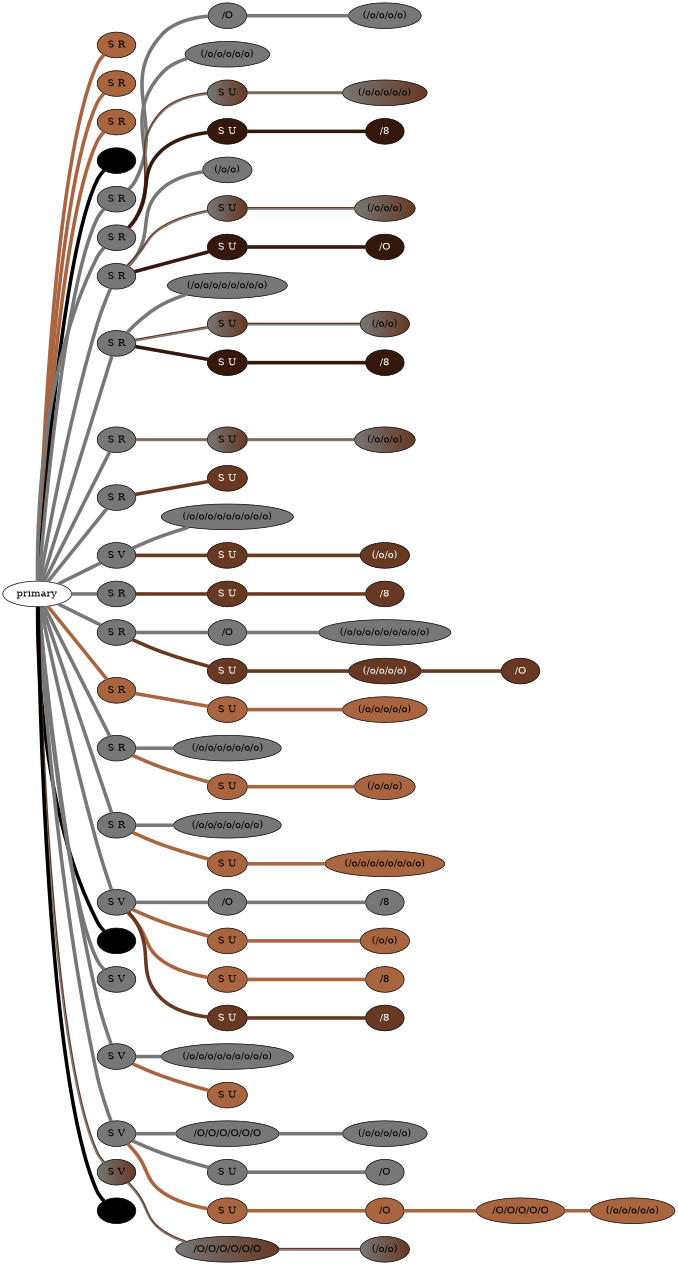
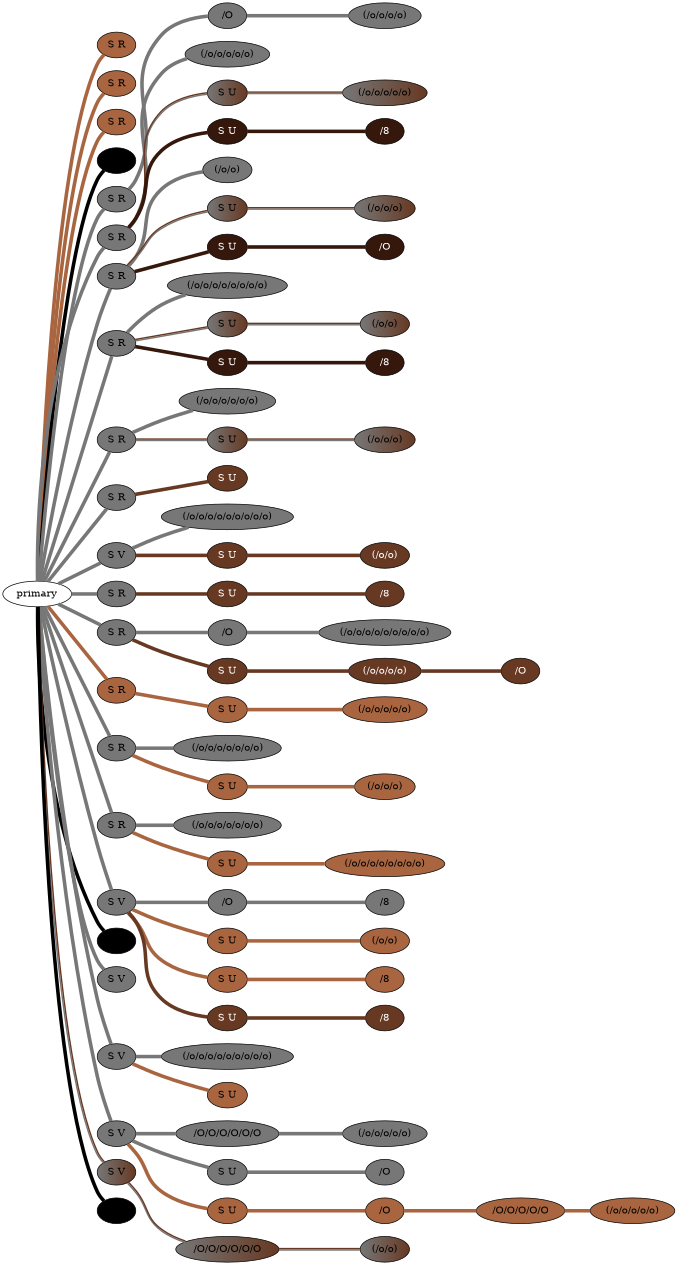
  graph {
    rankdir=LR
    node [fillcolor="#777777" fontcolor="#000000" qtype=pendant_node style=filled]
    edge [color="#777777" penwidth=5 qtype=pendant_link]
    n1 [fillcolor="#A86540" label="S R" pendant_attach=R pendant_colors="#A86540" pendant_length=0.5 pendant_ply=S]
    primary [fillcolor="" fontcolor="" qtype="" style=""]
    n3 [fillcolor="#A86540" label="S R" pendant_attach=R pendant_colors="#A86540" pendant_length=1.0 pendant_ply=S]
    n4 [fillcolor="#A86540" label="S R" pendant_attach=R pendant_colors="#A86540" pendant_length=3.5 pendant_ply=S]
    n5 [fillcolor="#000000" fontcolor="#ffffff" label=" " pendant_colors="#000000"]
    n6 [label="S R" pendant_attach=R pendant_colors="#777777" pendant_length=46.0 pendant_ply=S]
    n7 [label="S R" pendant_attach=R pendant_colors="#777777" pendant_length=29.5 pendant_ply=S]
    n8 [label="S R" pendant_attach=R pendant_colors="#777777" pendant_length=29.5 pendant_ply=S]
    n9 [label="S R" pendant_attach=R pendant_colors="#777777" pendant_length=24.0 pendant_ply=S]
    n10 [label="S R" pendant_attach=R pendant_colors="#777777" pendant_length=31.5 pendant_ply=S]
    n11 [label="S R" pendant_attach=R pendant_colors="#777777" pendant_length=3.5 pendant_ply=S]
    n12 [label="S V" pendant_attach=V pendant_colors="#777777" pendant_length=35.0 pendant_ply=S]
    n13 [label="S R" pendant_attach=R pendant_colors="#777777" pendant_length=0.5 pendant_ply=S]
    n14 [label="S R" pendant_attach=R pendant_colors="#777777" pendant_length=30.0 pendant_ply=S]
    n15 [fillcolor="#A86540" label="S R" pendant_attach=R pendant_colors="#A86540" pendant_length=33.5 pendant_ply=S]
    n16 [label="S R" pendant_attach=R pendant_colors="#777777" pendant_length=47.0 pendant_ply=S]
    n17 [label="S R" pendant_attach=R pendant_colors="#777777" pendant_length=26.5 pendant_ply=S]
    n18 [label="S V" pendant_attach=V pendant_colors="#777777" pendant_length=46.5 pendant_ply=S]
    n19 [fillcolor="#000000" fontcolor="#ffffff" label=" " pendant_colors="#000000"]
    n20 [label="S V" pendant_attach=V pendant_colors="#777777" pendant_length=45.0 pendant_ply=S]
    n21 [label="S V" pendant_attach=V pendant_colors="#777777" pendant_length=38.0 pendant_ply=S]
    n22 [label="S V" pendant_attach=V pendant_colors="#777777" pendant_length=26.5 pendant_ply=S]
    n23 [fillcolor="#777777:#673923" label="S V" pendant_attach=V pendant_colors="#777777:#673923" pendant_length=30.0 pendant_ply=S]
    n24 [fillcolor="#000000" fontcolor="#ffffff" label=" " pendant_colors="#000000"]
    n25 [knot_position=7.5 knot_spin=S knot_type=S knot_value=1 label="/O" qtype=knot_node]
    n26 [knot_position=14.0 knot_spin=S knot_type=L knot_value=4 label="(/o/o/o/o)" qtype=knot_node]
    n27 [knot_position=14.5 knot_spin=S knot_type=L knot_value=5 label="(/o/o/o/o/o)" qtype=knot_node]
    n28 [fillcolor="#777777:#673923" label="S U" pendant_attach=U pendant_colors="#777777:#673923" pendant_length=31.0 pendant_ply=S]
    n29 [fillcolor="#35170C" fontcolor="#ffffff" label="S U" pendant_attach=U pendant_colors="#35170C" pendant_length=9.5 pendant_ply=S]
    n30 [fillcolor="#777777:#673923" knot_position=13.5 knot_spin=S knot_type=L knot_value=5 label="(/o/o/o/o/o)" qtype=knot_node]
    n31 [fillcolor="#35170C" fontcolor="#ffffff" knot_position=5.0 knot_spin=S knot_type=E knot_value=1 label="/8" qtype=knot_node]
    n32 [knot_position=15.5 knot_spin=S knot_type=L knot_value=2 label="(/o/o)" qtype=knot_node]
    n33 [fillcolor="#777777:#673923" label="S U" pendant_attach=U pendant_colors="#777777:#673923" pendant_length=26.0 pendant_ply=S]
    n34 [fillcolor="#35170C" fontcolor="#ffffff" label="S U" pendant_attach=U pendant_colors="#35170C" pendant_length=19.0 pendant_ply=S]
    n35 [fillcolor="#777777:#673923" knot_position=14.0 knot_spin=S knot_type=L knot_value=3 label="(/o/o/o)" qtype=knot_node]
    n36 [fillcolor="#35170C" fontcolor="#ffffff" knot_position=14.5 knot_spin=S knot_type=S knot_value=1 label="/O" qtype=knot_node]
    n37 [knot_position=14.5 knot_spin=S knot_type=L knot_value=8 label="(/o/o/o/o/o/o/o/o)" qtype=knot_node]
    n38 [fillcolor="#777777:#673923" label="S U" pendant_attach=U pendant_colors="#777777:#673923" pendant_length=32.5 pendant_ply=S]
    n39 [fillcolor="#35170C" fontcolor="#ffffff" label="S U" pendant_attach=U pendant_colors="#35170C" pendant_length=14.0 pendant_ply=S]
    n40 [fillcolor="#777777:#673923" knot_position=13.5 knot_spin=S knot_type=L knot_value=2 label="(/o/o)" qtype=knot_node]
    n41 [fillcolor="#35170C" fontcolor="#ffffff" knot_position=10.0 knot_spin=S knot_type=E knot_value=1 label="/8" qtype=knot_node]
+   n42 [knot_position=14.0 knot_spin=S knot_type=L knot_value=6 label="(/o/o/o/o/o/o)" qtype=knot_node]
    n43 [fillcolor="#777777:#673923" label="S U" pendant_attach=U pendant_colors="#777777:#673923" pendant_length=22.0 pendant_ply=S]
    n44 [fillcolor="#777777:#673923" knot_position=13.0 knot_spin=S knot_type=L knot_value=3 label="(/o/o/o)" qtype=knot_node]
    n45 [fillcolor="#673923" fontcolor="#ffffff" label="S U" pendant_attach=U pendant_colors="#673923" pendant_length=4.0 pendant_ply=S]
    n46 [knot_position=14.0 knot_spin=S knot_type=L knot_value=9 label="(/o/o/o/o/o/o/o/o/o)" qtype=knot_node]
    n47 [fillcolor="#673923" fontcolor="#ffffff" label="S U" pendant_attach=U pendant_colors="#673923" pendant_length=27.0 pendant_ply=S]
    n48 [fillcolor="#673923" fontcolor="#ffffff" knot_position=13.0 knot_spin=S knot_type=L knot_value=2 label="(/o/o)" qtype=knot_node]
    n49 [fillcolor="#673923" fontcolor="#ffffff" label="S U" pendant_attach=U pendant_colors="#673923" pendant_length=25.5 pendant_ply=S]
    n50 [fillcolor="#673923" fontcolor="#ffffff" knot_position=14.5 knot_spin=S knot_type=E knot_value=1 label="/8" qtype=knot_node]
    n51 [knot_position=8.0 knot_spin=S knot_type=S knot_value=1 label="/O" qtype=knot_node]
    n52 [fillcolor="#673923" fontcolor="#ffffff" label="S U" pendant_attach=U pendant_colors="#673923" pendant_length=22.5 pendant_ply=S]
    n53 [knot_position=14.5 knot_spin=S knot_type=L knot_value=9 label="(/o/o/o/o/o/o/o/o/o)" qtype=knot_node]
    n54 [fillcolor="#673923" fontcolor="#ffffff" knot_position=14.0 knot_spin=S knot_type=L knot_value=4 label="(/o/o/o/o)" qtype=knot_node]
    n55 [fillcolor="#673923" fontcolor="#ffffff" knot_position=19.0 knot_spin=S knot_type=S knot_value=1 label="/O" qtype=knot_node]
    n56 [fillcolor="#A86540" label="S U" pendant_attach=U pendant_colors="#A86540" pendant_length=24.5 pendant_ply=S]
    n57 [fillcolor="#A86540" knot_position=14.0 knot_spin=S knot_type=L knot_value=5 label="(/o/o/o/o/o)" qtype=knot_node]
    n58 [knot_position=16.0 knot_spin=S knot_type=L knot_value=7 label="(/o/o/o/o/o/o/o)" qtype=knot_node]
    n59 [fillcolor="#A86540" label="S U" pendant_attach=U pendant_colors="#A86540" pendant_length=29.0 pendant_ply=S]
    n60 [fillcolor="#A86540" knot_position=17.5 knot_spin=S knot_type=L knot_value=3 label="(/o/o/o)" qtype=knot_node]
    n61 [knot_position=17.0 knot_spin=S knot_type=L knot_value=7 label="(/o/o/o/o/o/o/o)" qtype=knot_node]
    n62 [fillcolor="#A86540" label="S U" pendant_attach=U pendant_colors="#A86540" pendant_length=28.5 pendant_ply=S]
    n63 [fillcolor="#A86540" knot_position=15.5 knot_spin=S knot_type=L knot_value=8 label="(/o/o/o/o/o/o/o/o)" qtype=knot_node]
    n64 [knot_position=9.0 knot_spin=S knot_type=S knot_value=1 label="/O" qtype=knot_node]
    n65 [fillcolor="#A86540" label="S U" pendant_attach=U pendant_colors="#A86540" pendant_length=26.0 pendant_ply=S]
    n66 [fillcolor="#A86540" label="S U" pendant_attach=U pendant_colors="#A86540" pendant_length=33.0 pendant_ply=S]
    n67 [fillcolor="#673923" fontcolor="#ffffff" label="S U" pendant_attach=U pendant_colors="#673923" pendant_length=33.0 pendant_ply=S]
    n68 [knot_position=13.0 knot_spin=S knot_type=E knot_value=1 label="/8" qtype=knot_node]
    n69 [fillcolor="#A86540" knot_position=16.0 knot_spin=S knot_type=L knot_value=2 label="(/o/o)" qtype=knot_node]
    n70 [fillcolor="#A86540" knot_position=16.0 knot_spin=S knot_type=E knot_value=1 label="/8" qtype=knot_node]
    n71 [fillcolor="#673923" fontcolor="#ffffff" knot_position=15.5 knot_spin=S knot_type=E knot_value=1 label="/8" qtype=knot_node]
    n72 [knot_position=14.5 knot_spin=S knot_type=L knot_value=9 label="(/o/o/o/o/o/o/o/o/o)" qtype=knot_node]
    n73 [fillcolor="#A86540" label="S U" pendant_attach=U pendant_colors="#A86540" pendant_length=13.5 pendant_ply=S]
    n74 [knot_position=9.0 knot_spin=S knot_type=S knot_value=6 label="/O/O/O/O/O/O" qtype=knot_node]
    n75 [label="S U" pendant_attach=U pendant_colors="#777777" pendant_length=15.5 pendant_ply=S]
    n76 [fillcolor="#A86540" label="S U" pendant_attach=U pendant_colors="#A86540" pendant_length=35.0 pendant_ply=S]
    n77 [knot_position=16.0 knot_spin=S knot_type=L knot_value=5 label="(/o/o/o/o/o)" qtype=knot_node]
    n78 [knot_position=12.5 knot_spin=S knot_type=S knot_value=1 label="/O" qtype=knot_node]
    n79 [fillcolor="#A86540" knot_position=9.5 knot_spin=S knot_type=S knot_value=1 label="/O" qtype=knot_node]
    n80 [fillcolor="#A86540" knot_position=14.5 knot_spin=S knot_type=S knot_value=5 label="/O/O/O/O/O" qtype=knot_node]
    n81 [fillcolor="#A86540" knot_position=23.5 knot_spin=S knot_type=L knot_value=5 label="(/o/o/o/o/o)" qtype=knot_node]
    n82 [fillcolor="#777777:#673923" knot_position=9.5 knot_spin=S knot_type=S knot_value=6 label="/O/O/O/O/O/O" qtype=knot_node]
    n83 [fillcolor="#777777:#673923" knot_position=15.5 knot_spin=S knot_type=L knot_value=2 label="(/o/o)" qtype=knot_node]
    primary -- n1 [color="#A86540"]
    primary -- n3 [color="#A86540"]
    primary -- n4 [color="#A86540"]
    primary -- n5 [color="#000000"]
    primary -- n6
    primary -- n7
    primary -- n8
    primary -- n9
    primary -- n10
    primary -- n11
    primary -- n12
    primary -- n13
    primary -- n14
    primary -- n15 [color="#A86540"]
    primary -- n16
    primary -- n17
    primary -- n18
    primary -- n19 [color="#000000"]
    primary -- n20
    primary -- n21
    primary -- n22
    primary -- n23 [color="#777777:#673923" penwidth=2]
    primary -- n24 [color="#000000"]
    n6 -- n25 [qtype=knot_link]
    n7 -- n27 [qtype=knot_link]
    n7 -- n28 [color="#777777:#673923" penwidth=2]
    n7 -- n29 [color="#35170C"]
    n8 -- n32 [qtype=knot_link]
    n8 -- n33 [color="#777777:#673923" penwidth=2]
    n8 -- n34 [color="#35170C"]
    n9 -- n37 [qtype=knot_link]
    n9 -- n38 [color="#777777:#673923" penwidth=2]
    n9 -- n39 [color="#35170C"]
+   n10 -- n42 [qtype=knot_link]
    n10 -- n43 [color="#777777:#673923" penwidth=2]
    n11 -- n45 [color="#673923"]
    n12 -- n46 [qtype=knot_link]
    n12 -- n47 [color="#673923"]
    n13 -- n49 [color="#673923"]
    n14 -- n51 [qtype=knot_link]
    n14 -- n52 [color="#673923"]
    n15 -- n56 [color="#A86540"]
    n16 -- n58 [qtype=knot_link]
    n16 -- n59 [color="#A86540"]
    n17 -- n61 [qtype=knot_link]
    n17 -- n62 [color="#A86540"]
    n18 -- n64 [qtype=knot_link]
    n18 -- n65 [color="#A86540"]
    n18 -- n66 [color="#A86540"]
    n18 -- n67 [color="#673923"]
    n21 -- n72 [qtype=knot_link]
    n21 -- n73 [color="#A86540"]
    n22 -- n74 [qtype=knot_link]
    n22 -- n75
    n22 -- n76 [color="#A86540"]
    n23 -- n82 [color="#777777:#673923" penwidth=2 qtype=knot_link]
    n25 -- n26 [qtype=knot_link]
    n28 -- n30 [color="#777777:#673923" penwidth=2 qtype=knot_link]
    n29 -- n31 [color="#35170C" qtype=knot_link]
    n33 -- n35 [color="#777777:#673923" penwidth=2 qtype=knot_link]
    n34 -- n36 [color="#35170C" qtype=knot_link]
    n38 -- n40 [color="#777777:#673923" penwidth=2 qtype=knot_link]
    n39 -- n41 [color="#35170C" qtype=knot_link]
    n43 -- n44 [color="#777777:#673923" penwidth=2 qtype=knot_link]
    n47 -- n48 [color="#673923" qtype=knot_link]
    n49 -- n50 [color="#673923" qtype=knot_link]
    n51 -- n53 [qtype=knot_link]
    n52 -- n54 [color="#673923" qtype=knot_link]
    n54 -- n55 [color="#673923" qtype=knot_link]
    n56 -- n57 [color="#A86540" qtype=knot_link]
    n59 -- n60 [color="#A86540" qtype=knot_link]
    n62 -- n63 [color="#A86540" qtype=knot_link]
    n64 -- n68 [qtype=knot_link]
    n65 -- n69 [color="#A86540" qtype=knot_link]
    n66 -- n70 [color="#A86540" qtype=knot_link]
    n67 -- n71 [color="#673923" qtype=knot_link]
    n74 -- n77 [qtype=knot_link]
    n75 -- n78 [qtype=knot_link]
    n76 -- n79 [color="#A86540" qtype=knot_link]
    n79 -- n80 [color="#A86540" qtype=knot_link]
    n80 -- n81 [color="#A86540" qtype=knot_link]
    n82 -- n83 [color="#777777:#673923" penwidth=2 qtype=knot_link]
  }
